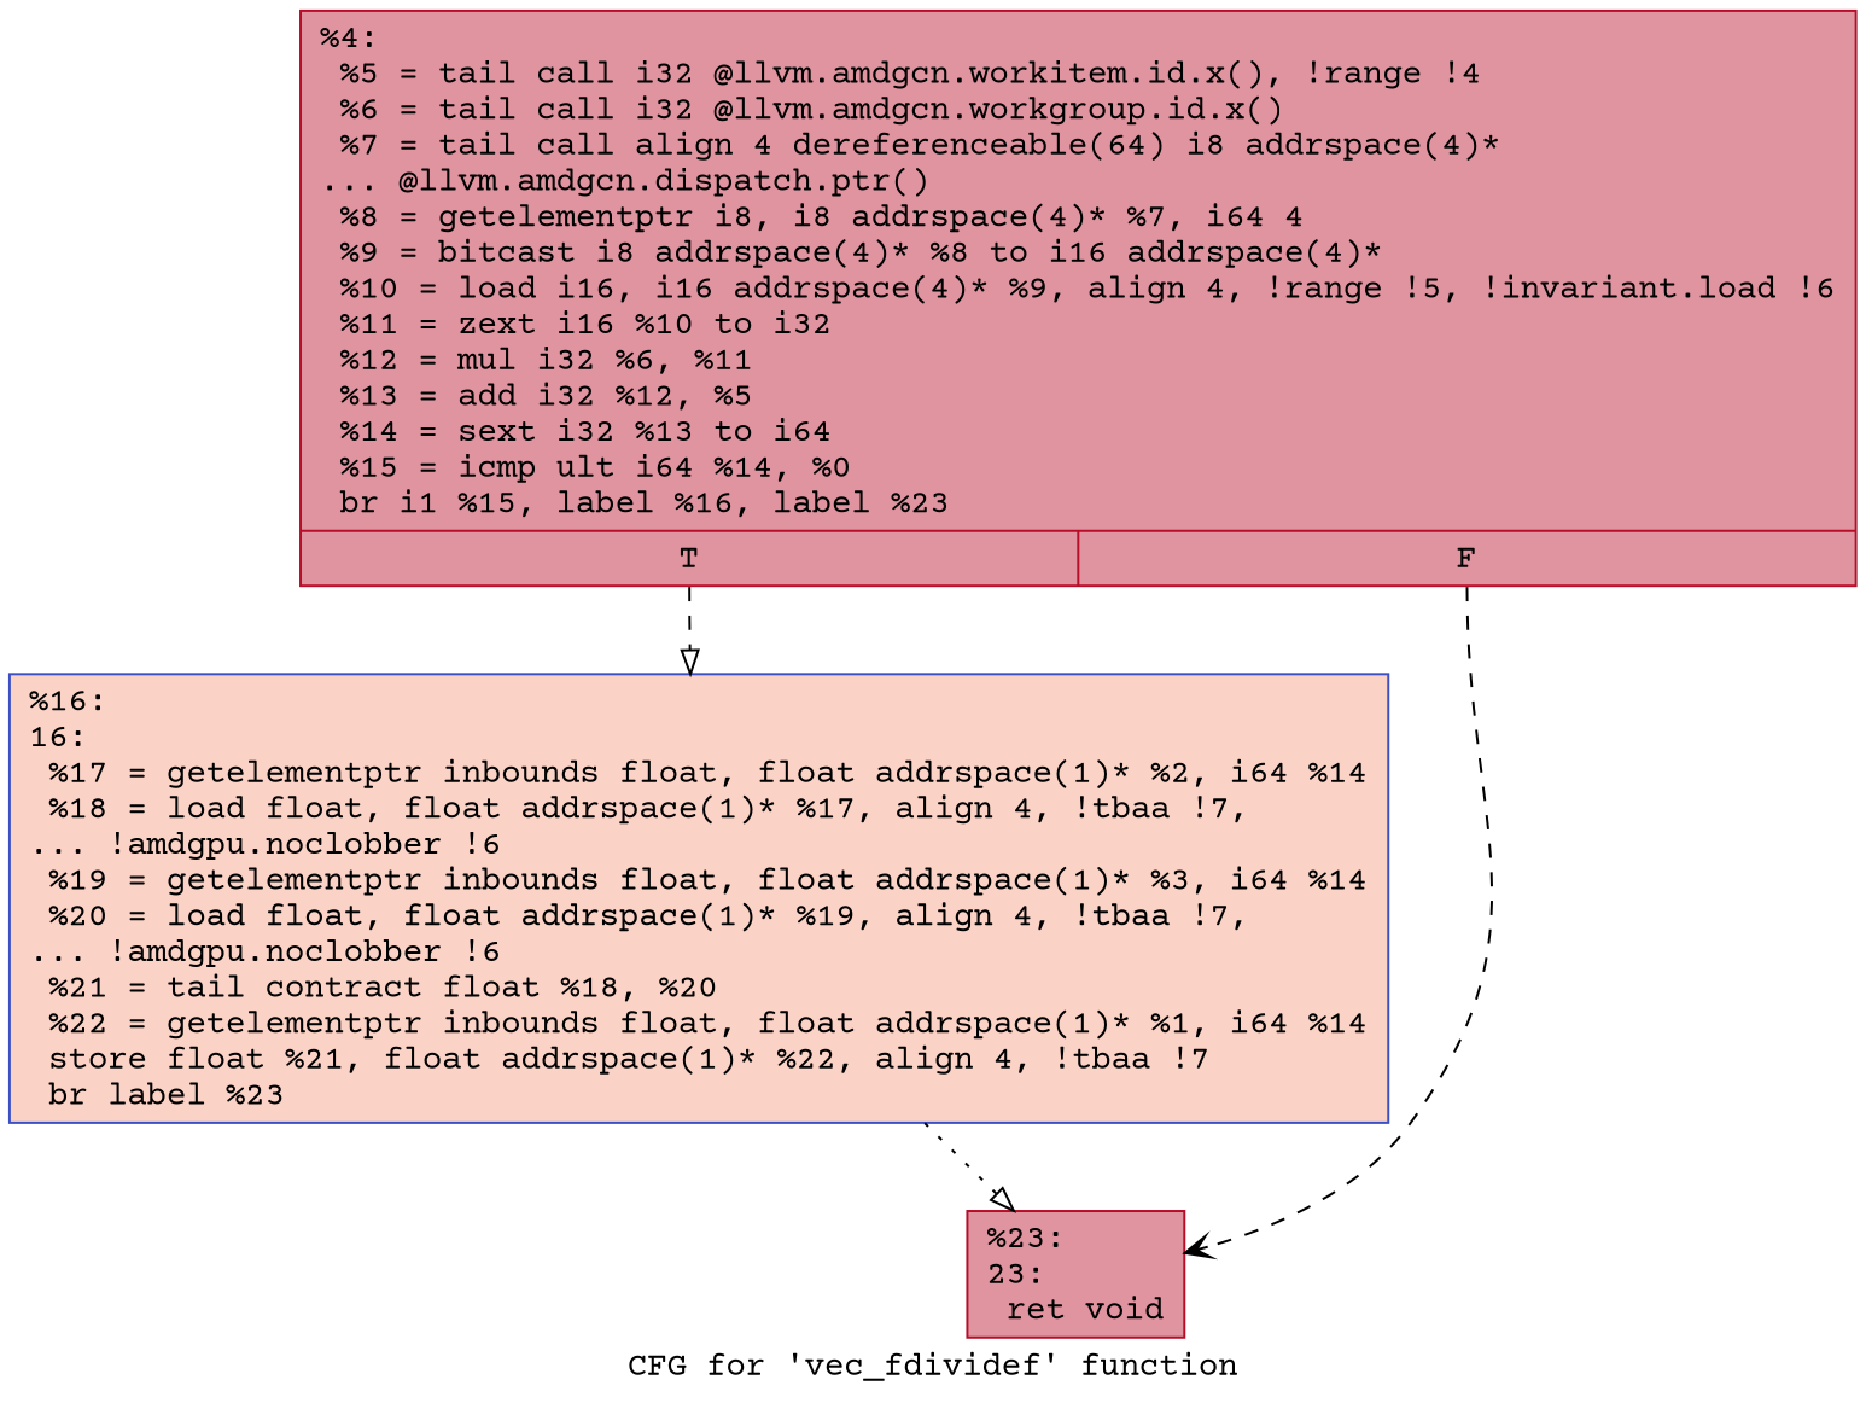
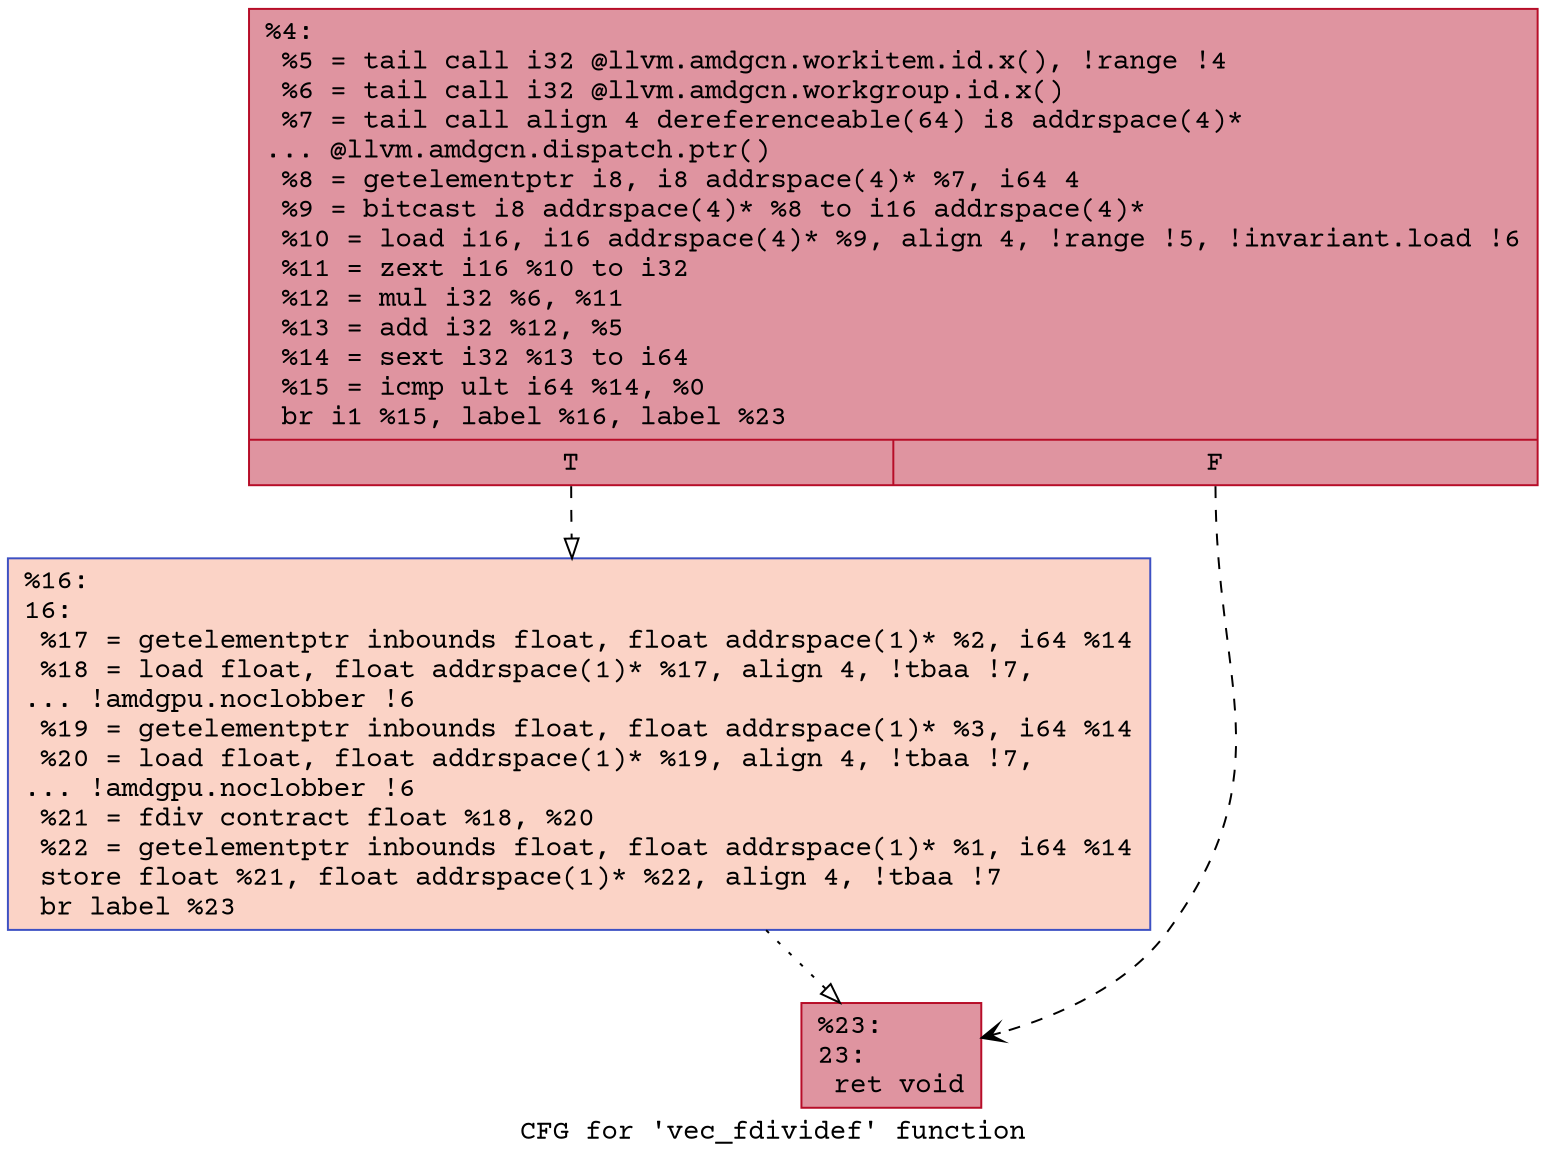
  digraph {
    label="CFG for 'vec_fdividef' function"
    fontname="Courier Prime"
    node [color="#b70d28ff" fillcolor="#b70d2870" shape=record style=filled fontname="Courier Prime"]
    edge [style=dashed arrowhead=onormal fontname="Courier Prime"]
    n1 [label="{%4:\l  %5 = tail call i32 @llvm.amdgcn.workitem.id.x(), !range !4\l  %6 = tail call i32 @llvm.amdgcn.workgroup.id.x()\l  %7 = tail call align 4 dereferenceable(64) i8 addrspace(4)*\l... @llvm.amdgcn.dispatch.ptr()\l  %8 = getelementptr i8, i8 addrspace(4)* %7, i64 4\l  %9 = bitcast i8 addrspace(4)* %8 to i16 addrspace(4)*\l  %10 = load i16, i16 addrspace(4)* %9, align 4, !range !5, !invariant.load !6\l  %11 = zext i16 %10 to i32\l  %12 = mul i32 %6, %11\l  %13 = add i32 %12, %5\l  %14 = sext i32 %13 to i64\l  %15 = icmp ult i64 %14, %0\l  br i1 %15, label %16, label %23\l|{<s0>T|<s1>F}}"]
-   n2 [color="#3d50c3ff" fillcolor="#f59c7d70" label="{%16:\l16:                                               \l  %17 = getelementptr inbounds float, float addrspace(1)* %2, i64 %14\l  %18 = load float, float addrspace(1)* %17, align 4, !tbaa !7,\l... !amdgpu.noclobber !6\l  %19 = getelementptr inbounds float, float addrspace(1)* %3, i64 %14\l  %20 = load float, float addrspace(1)* %19, align 4, !tbaa !7,\l... !amdgpu.noclobber !6\l  %21 = tail contract float %18, %20\l  %22 = getelementptr inbounds float, float addrspace(1)* %1, i64 %14\l  store float %21, float addrspace(1)* %22, align 4, !tbaa !7\l  br label %23\l}"]
+   n2 [color="#3d50c3ff" fillcolor="#f59c7d70" label="{%16:\l16:                                               \l  %17 = getelementptr inbounds float, float addrspace(1)* %2, i64 %14\l  %18 = load float, float addrspace(1)* %17, align 4, !tbaa !7,\l... !amdgpu.noclobber !6\l  %19 = getelementptr inbounds float, float addrspace(1)* %3, i64 %14\l  %20 = load float, float addrspace(1)* %19, align 4, !tbaa !7,\l... !amdgpu.noclobber !6\l  %21 = fdiv contract float %18, %20\l  %22 = getelementptr inbounds float, float addrspace(1)* %1, i64 %14\l  store float %21, float addrspace(1)* %22, align 4, !tbaa !7\l  br label %23\l}"]
    n3 [label="{%23:\l23:                                               \l  ret void\l}"]
    n1 -> n2 [tailport=s0]
    n1 -> n3 [tailport=s1 arrowhead=vee]
    n2 -> n3 [style=dotted]
  }
